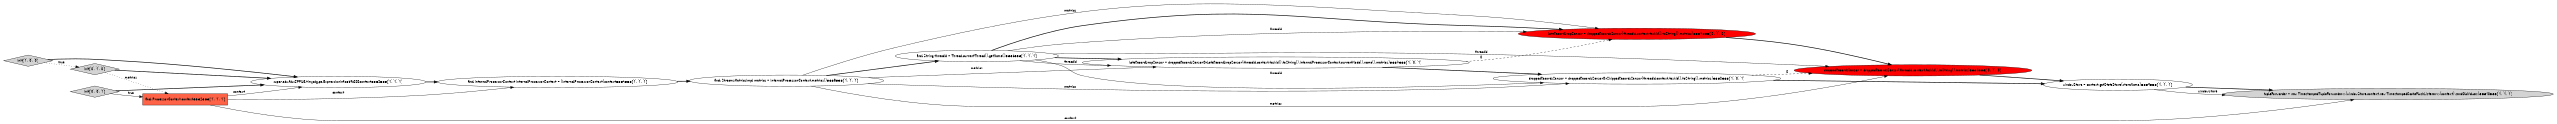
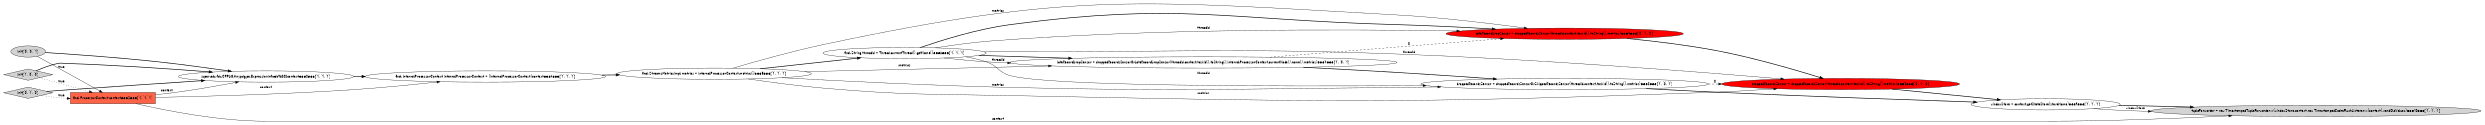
  digraph {
    fontname="Patrick Hand"
    rankdir=LR
    node [fillcolor=white fontname="Patrick Hand" shape=ellipse style=filled]
    edge [fontname="Patrick Hand" style=bold]
-   n1 [fillcolor=lightgray label="init['0', '0', '1']" shape=diamond]
+   n1 [fillcolor=lightgray label="init['0', '0', '1']"]
    n2 [label="super.edu.fdu.CPPDG.tinypdg.pe.ExpressionInfo@b96808context@@@3@@@['1', '1', '1']"]
    n3 [fillcolor=tomato label="final ProcessorContext context@@@2@@@['1', '1', '1']" shape=box]
    n4 [label="final InternalProcessorContext internalProcessorContext = (InternalProcessorContext)context@@@4@@@['1', '1', '1']"]
    n5 [fillcolor=lightgray label="tupleForwarder = new TimestampedTupleForwarder<>(windowStore,context,new TimestampedCacheFlushListener<>(context),sendOldValues)@@@10@@@['1', '1', '1']"]
    n6 [label="final StreamsMetricsImpl metrics = internalProcessorContext.metrics()@@@5@@@['1', '1', '1']"]
    n7 [label="final String threadId = Thread.currentThread().getName()@@@6@@@['1', '1', '1']"]
    n8 [label="lateRecordDropSensor = droppedRecordsSensorOrLateRecordDropSensor(threadId,context.taskId().toString(),internalProcessorContext.currentNode().name(),metrics)@@@7@@@['1', '0', '1']"]
    n9 [fillcolor=red label="droppedRecordsSensor = droppedRecordsSensor(threadId,context.taskId().toString(),metrics)@@@8@@@['0', '1', '0']"]
    n10 [label="droppedRecordsSensor = droppedRecordsSensorOrSkippedRecordsSensor(threadId,context.taskId().toString(),metrics)@@@8@@@['1', '0', '1']"]
    n11 [fillcolor=red label="lateRecordDropSensor = droppedRecordsSensor(threadId,context.taskId().toString(),metrics)@@@7@@@['0', '1', '0']"]
    n12 [fillcolor=lightgray label="init['1', '0', '0']" shape=diamond]
    n13 [label="windowStore = context.getStateStore(storeName)@@@9@@@['1', '1', '1']"]
    n14 [fillcolor=lightgray label="init['0', '1', '0']" shape=diamond]
    n1 -> n2
    n1 -> n3 [label=true style=solid]
    n2 -> n4
    n3 -> n2 [label=context style=solid]
    n3 -> n4 [label=context style=solid]
    n3 -> n5 [label=context style=solid]
    n4 -> n6
    n6 -> n7
    n6 -> n8 [label=metrics style=solid]
    n6 -> n9 [label=metrics style=solid]
    n6 -> n10 [label=metrics style=solid]
    n6 -> n11 [label=metrics style=solid]
    n7 -> n8
    n7 -> n8 [label=threadId style=solid]
    n7 -> n9 [label=threadId style=solid]
    n7 -> n10 [label=threadId style=solid]
    n7 -> n11 [label=threadId style=solid]
    n7 -> n11
    n8 -> n10
    n8 -> n11 [label=0 style=dashed]
    n9 -> n13
    n10 -> n9 [label=0 style=dashed]
    n10 -> n13
    n11 -> n9
    n12 -> n2
-   n12 -> n14 [label=true style=dotted]
+   n12 -> n3 [label=true style=dotted]
    n13 -> n5 [label=windowStore style=solid]
    n13 -> n5
    n14 -> n2
-   n14 -> n3 [label=metrics style=dotted]
+   n14 -> n3 [label=true style=dotted]
  }
